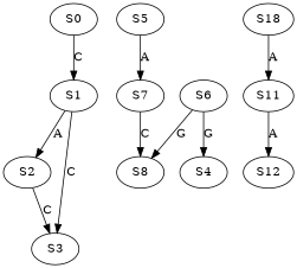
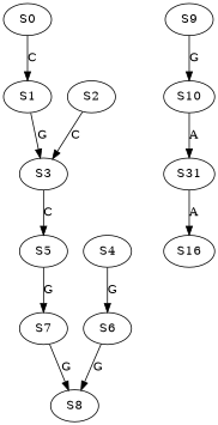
  strict digraph {
    S0
    S1
    S2
    S3
    S5
    S4
    S6
    S7
    S8
-   S10 [label=S18]
-   S11
-   S12
+   S9
+   S10
+   S11 [label=S31]
+   S12 [label=S16]
    S0 -> S1 [label=C]
-   S1 -> S2 [label=A]
-   S1 -> S3 [label=C]
+   S1 -> S3 [label=G]
    S2 -> S3 [label=C]
-   S5 -> S7 [label=A]
-   S6 -> S4 [label=G]
+   S3 -> S5 [label=C]
+   S5 -> S7 [label=G]
+   S4 -> S6 [label=G]
    S6 -> S8 [label=G]
-   S7 -> S8 [label=C]
+   S7 -> S8 [label=G]
+   S9 -> S10 [label=G]
    S10 -> S11 [label=A]
    S11 -> S12 [label=A]
  }
